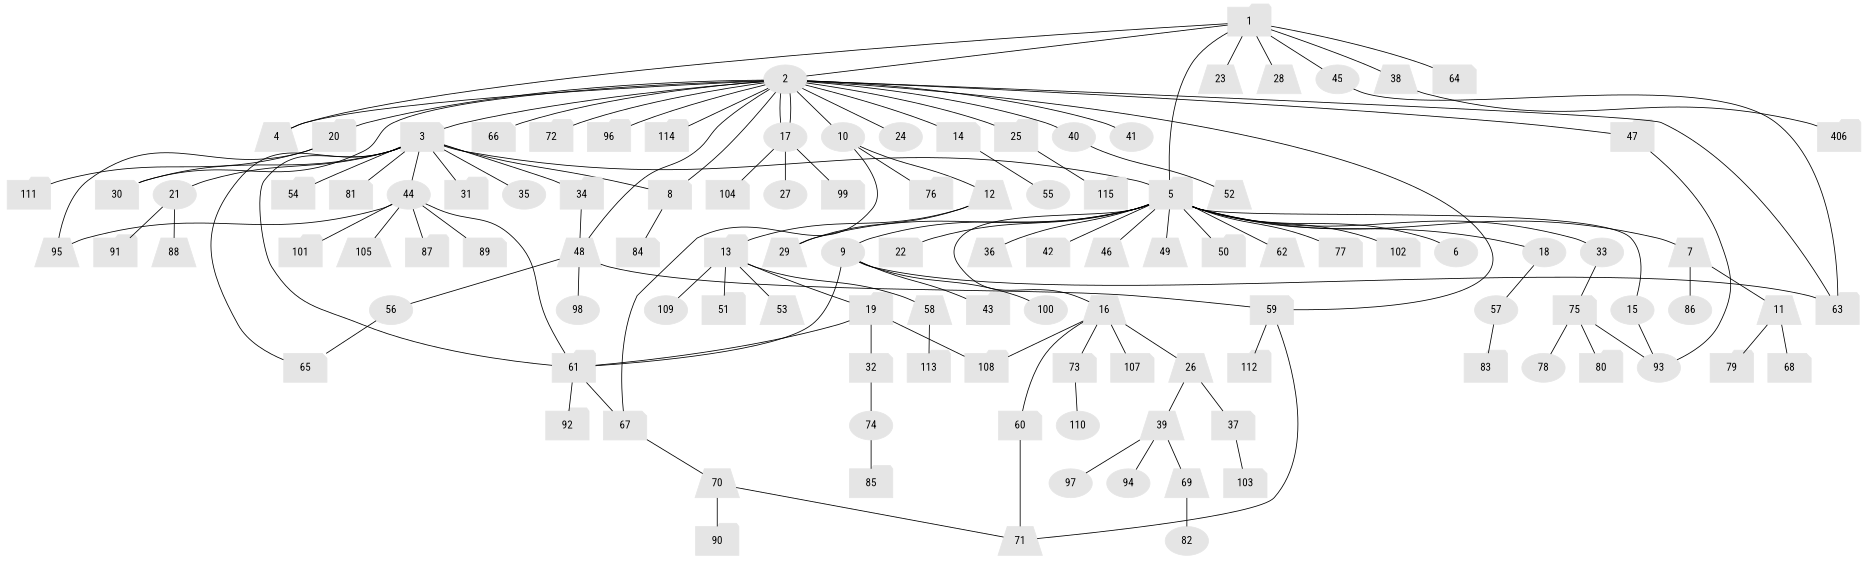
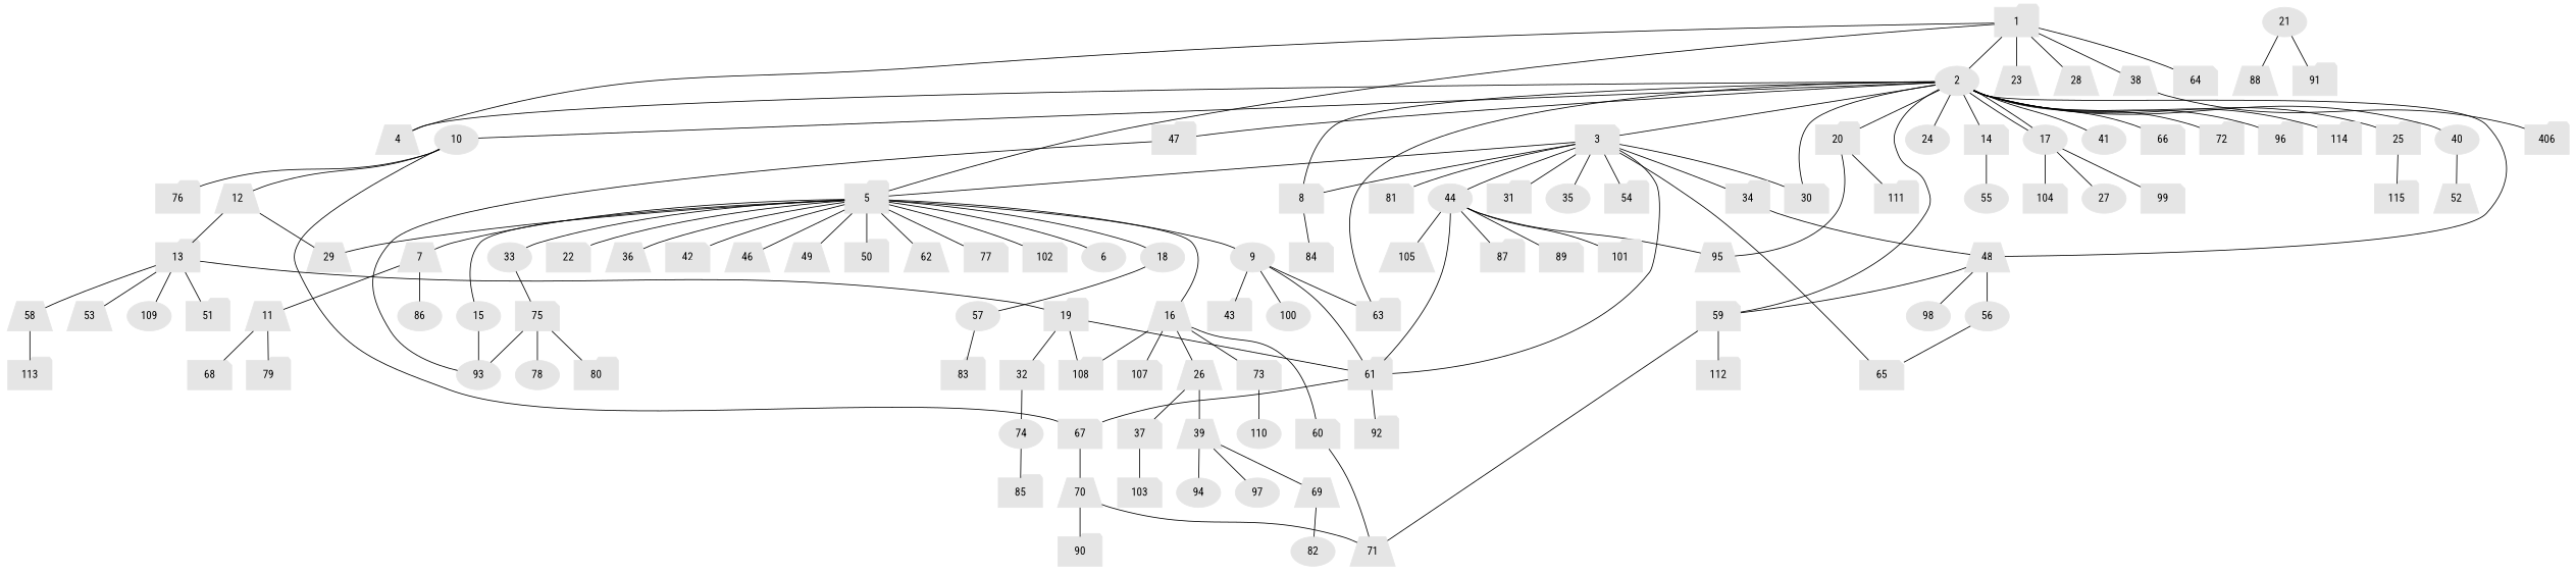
  graph {
    fontname="Roboto Condensed"
    node [color=gray90 fontname="Roboto Condensed" shape=folder style=filled]
    edge [fontname="Roboto Condensed"]
    2 [shape=ellipse]
    1
    4 [shape=trapezium]
    5
    23 [shape=trapezium]
    28 [shape=trapezium]
    38 [shape=trapezium]
-   45 [shape=ellipse]
    64 [shape=note]
    3 [shape=note]
    8 [shape=note]
    10 [shape=ellipse]
    14 [shape=note]
    17 [shape=ellipse]
    20
    24 [shape=ellipse]
    25
    30 [shape=note]
    40 [shape=ellipse]
    41 [shape=ellipse]
    47
    48 [shape=trapezium]
    59 [shape=note]
    63
    66 [shape=note]
    72
    96
    114
    6 [shape=ellipse]
    7 [shape=trapezium]
    9 [shape=ellipse]
    15 [shape=ellipse]
    16 [shape=trapezium]
    18 [shape=ellipse]
    22 [shape=note]
    29 [shape=trapezium]
    33 [shape=ellipse]
    36 [shape=trapezium]
    42 [shape=note]
    46 [shape=trapezium]
    49 [shape=trapezium]
    50
    62 [shape=trapezium]
    77 [shape=note]
    102 [shape=note]
    n46 [label=406]
    21 [shape=ellipse]
    31
    34
    35 [shape=ellipse]
    44 [shape=ellipse]
    54
    61
    65 [shape=note]
    81 [shape=note]
    84 [shape=note]
    12 [shape=trapezium]
    67 [shape=note]
    76
    55 [shape=ellipse]
    27 [shape=ellipse]
    99 [shape=note]
    104 [shape=note]
    95 [shape=trapezium]
    111
    115
    52 [shape=trapezium]
    93 [shape=ellipse]
    56 [shape=ellipse]
    98 [shape=ellipse]
    71 [shape=trapezium]
    112
    88 [shape=trapezium]
    91
    87
    89 [shape=note]
    101
    105 [shape=trapezium]
    92
    11 [shape=trapezium]
    86 [shape=ellipse]
    43
    100 [shape=ellipse]
    26 [shape=trapezium]
    60 [shape=note]
    73 [shape=note]
    107 [shape=note]
    108
    57 [shape=ellipse]
    75 [shape=note]
    68 [shape=note]
    79
    13
    70 [shape=trapezium]
    19
    51
    53 [shape=trapezium]
    58 [shape=trapezium]
    109 [shape=ellipse]
    32 [shape=note]
    113
    37 [shape=note]
    39 [shape=trapezium]
    110 [shape=ellipse]
    83
    74 [shape=ellipse]
    103 [shape=note]
    69 [shape=trapezium]
    94 [shape=ellipse]
    97 [shape=ellipse]
    85
    78 [shape=ellipse]
    80
    82 [shape=ellipse]
    90
    2 -- 4
    2 -- 3
    2 -- 8
    2 -- 10
    2 -- 14
    2 -- 17
    2 -- 17
    2 -- 20
    2 -- 24
    2 -- 25
    2 -- 30
    2 -- 40
    2 -- 41
    2 -- 47
    2 -- 48
    2 -- 59
    2 -- 63
    2 -- 66
    2 -- 72
    2 -- 96
    2 -- 114
    1 -- 2
    1 -- 4
    1 -- 5
    1 -- 23
    1 -- 28
    1 -- 38
-   1 -- 45
    1 -- 64
    5 -- 6
    5 -- 7
    5 -- 9
    5 -- 15
    5 -- 16
    5 -- 18
    5 -- 22
    5 -- 29
    5 -- 33
    5 -- 36
    5 -- 42
    5 -- 46
    5 -- 49
    5 -- 50
    5 -- 62
    5 -- 77
    5 -- 102
    38 -- n46
-   45 -- 63
    3 -- 5
    3 -- 8
    3 -- 30
-   3 -- 21
    3 -- 31
    3 -- 34
    3 -- 35
    3 -- 44
    3 -- 54
    3 -- 61
    3 -- 65
    3 -- 81
    8 -- 84
    10 -- 12
    10 -- 67
    10 -- 76
    14 -- 55
    17 -- 27
    17 -- 99
    17 -- 104
    20 -- 95
    20 -- 111
    25 -- 115
    40 -- 52
    47 -- 93
    48 -- 59
    48 -- 56
    48 -- 98
    59 -- 71
    59 -- 112
    7 -- 11
    7 -- 86
    9 -- 63
    9 -- 61
    9 -- 43
    9 -- 100
    15 -- 93
    16 -- 26
    16 -- 60
    16 -- 73
    16 -- 107
    16 -- 108
    18 -- 57
    33 -- 75
    21 -- 88
    21 -- 91
    34 -- 48
    44 -- 61
    44 -- 95
    44 -- 87
    44 -- 89
    44 -- 101
    44 -- 105
    61 -- 67
    61 -- 92
    12 -- 29
    12 -- 13
    67 -- 70
    56 -- 65
    11 -- 68
    11 -- 79
    26 -- 37
    26 -- 39
    60 -- 71
    73 -- 110
    57 -- 83
    75 -- 93
    75 -- 78
    75 -- 80
    13 -- 19
    13 -- 51
    13 -- 53
    13 -- 58
    13 -- 109
    70 -- 71
    70 -- 90
    19 -- 61
    19 -- 108
    19 -- 32
    58 -- 113
    32 -- 74
    37 -- 103
    39 -- 69
    39 -- 94
    39 -- 97
    74 -- 85
    69 -- 82
  }
